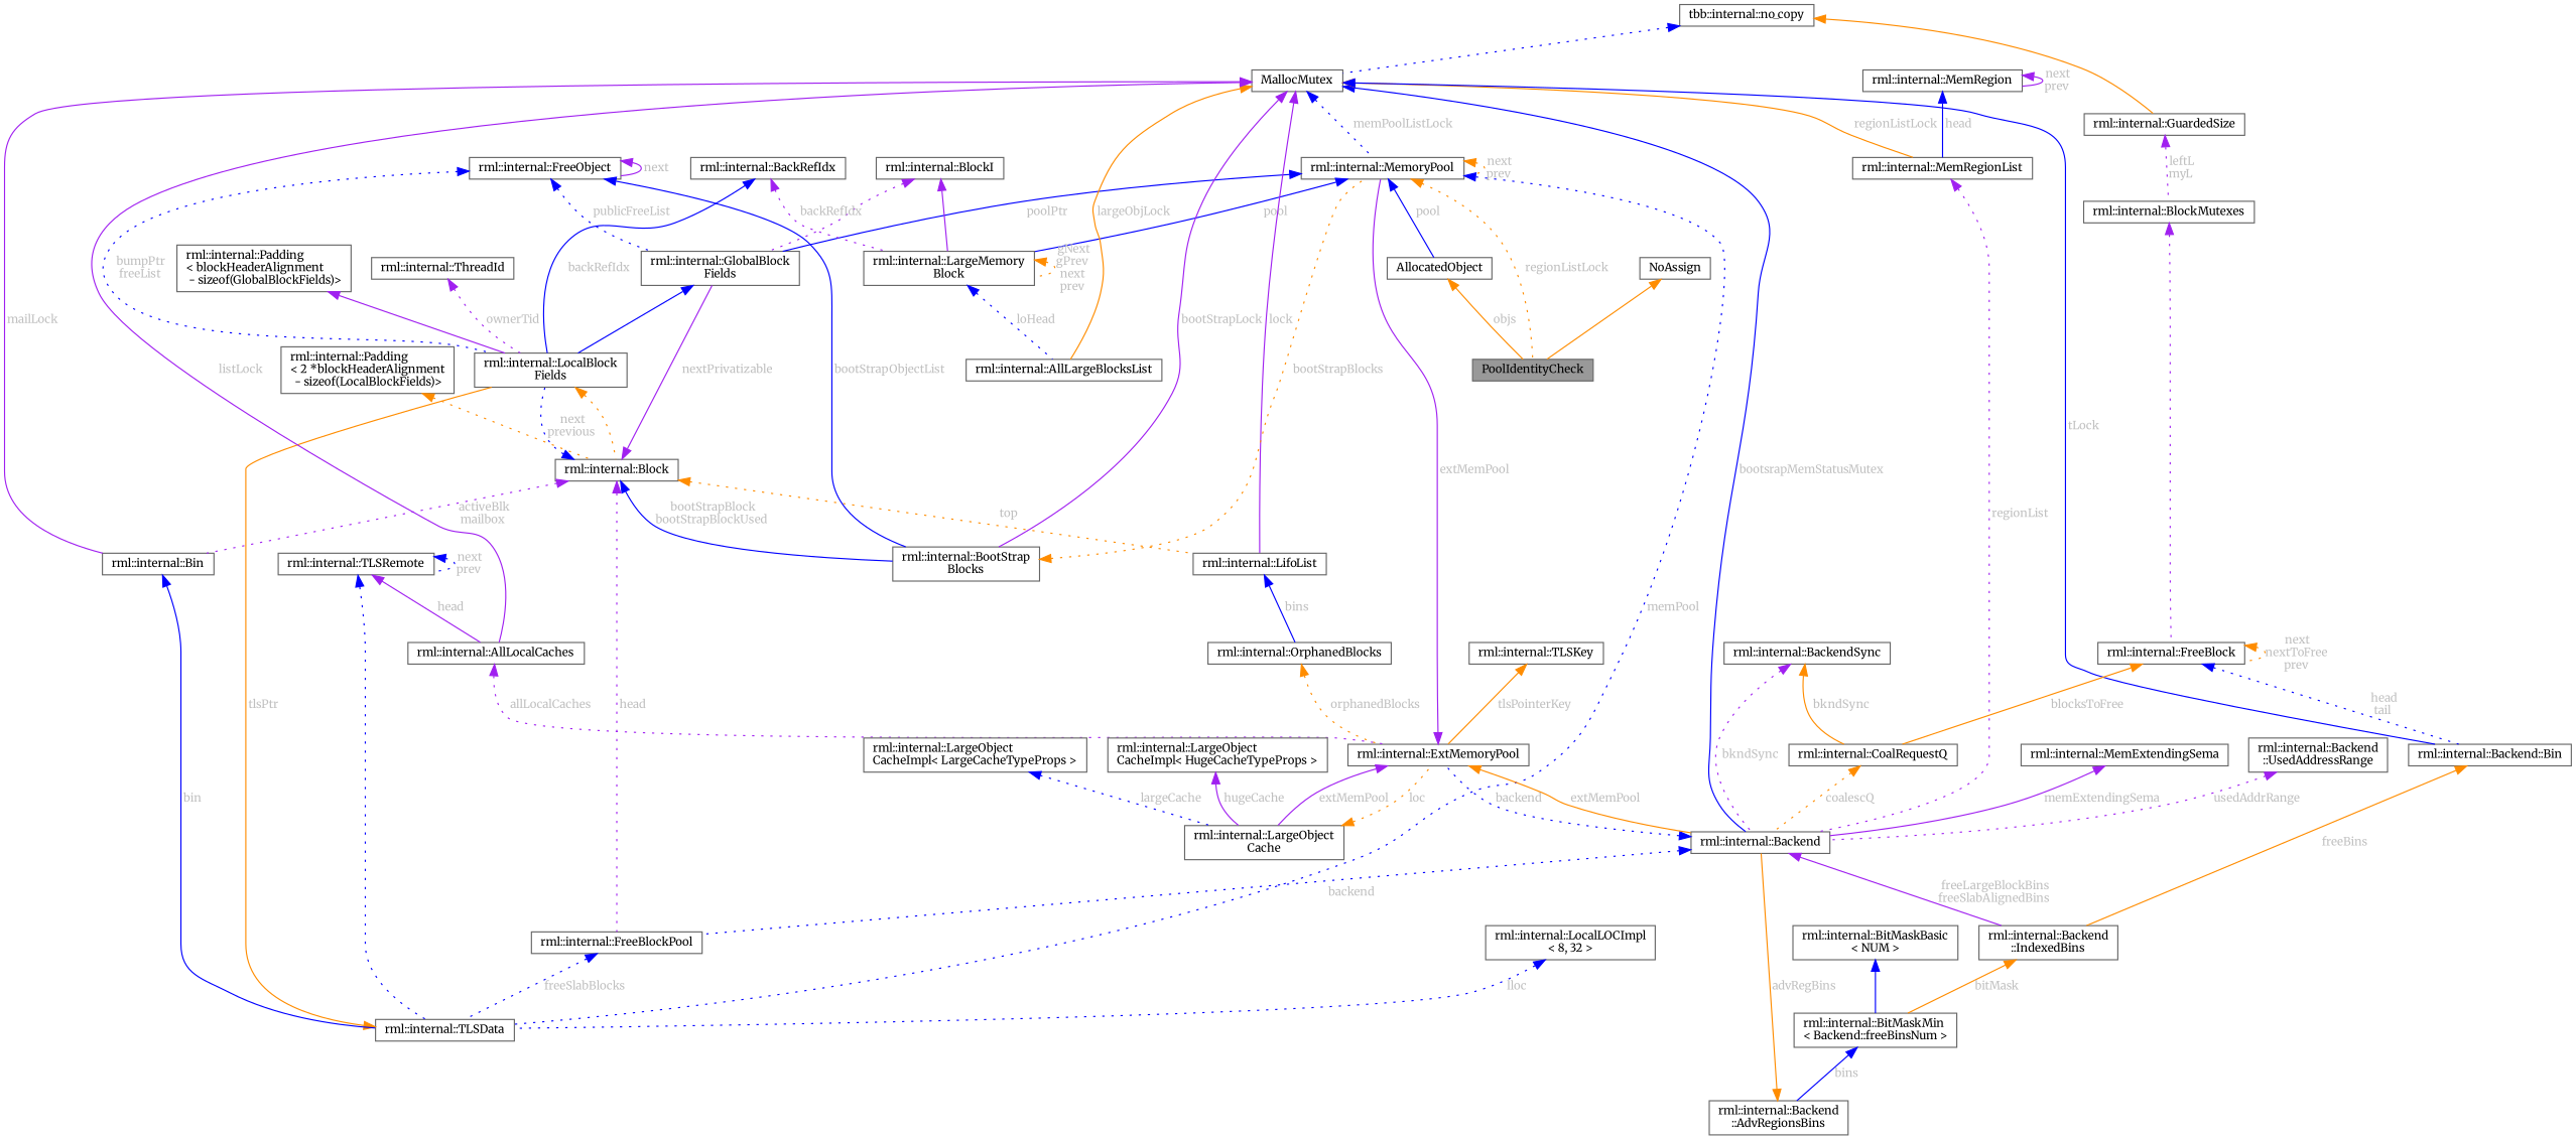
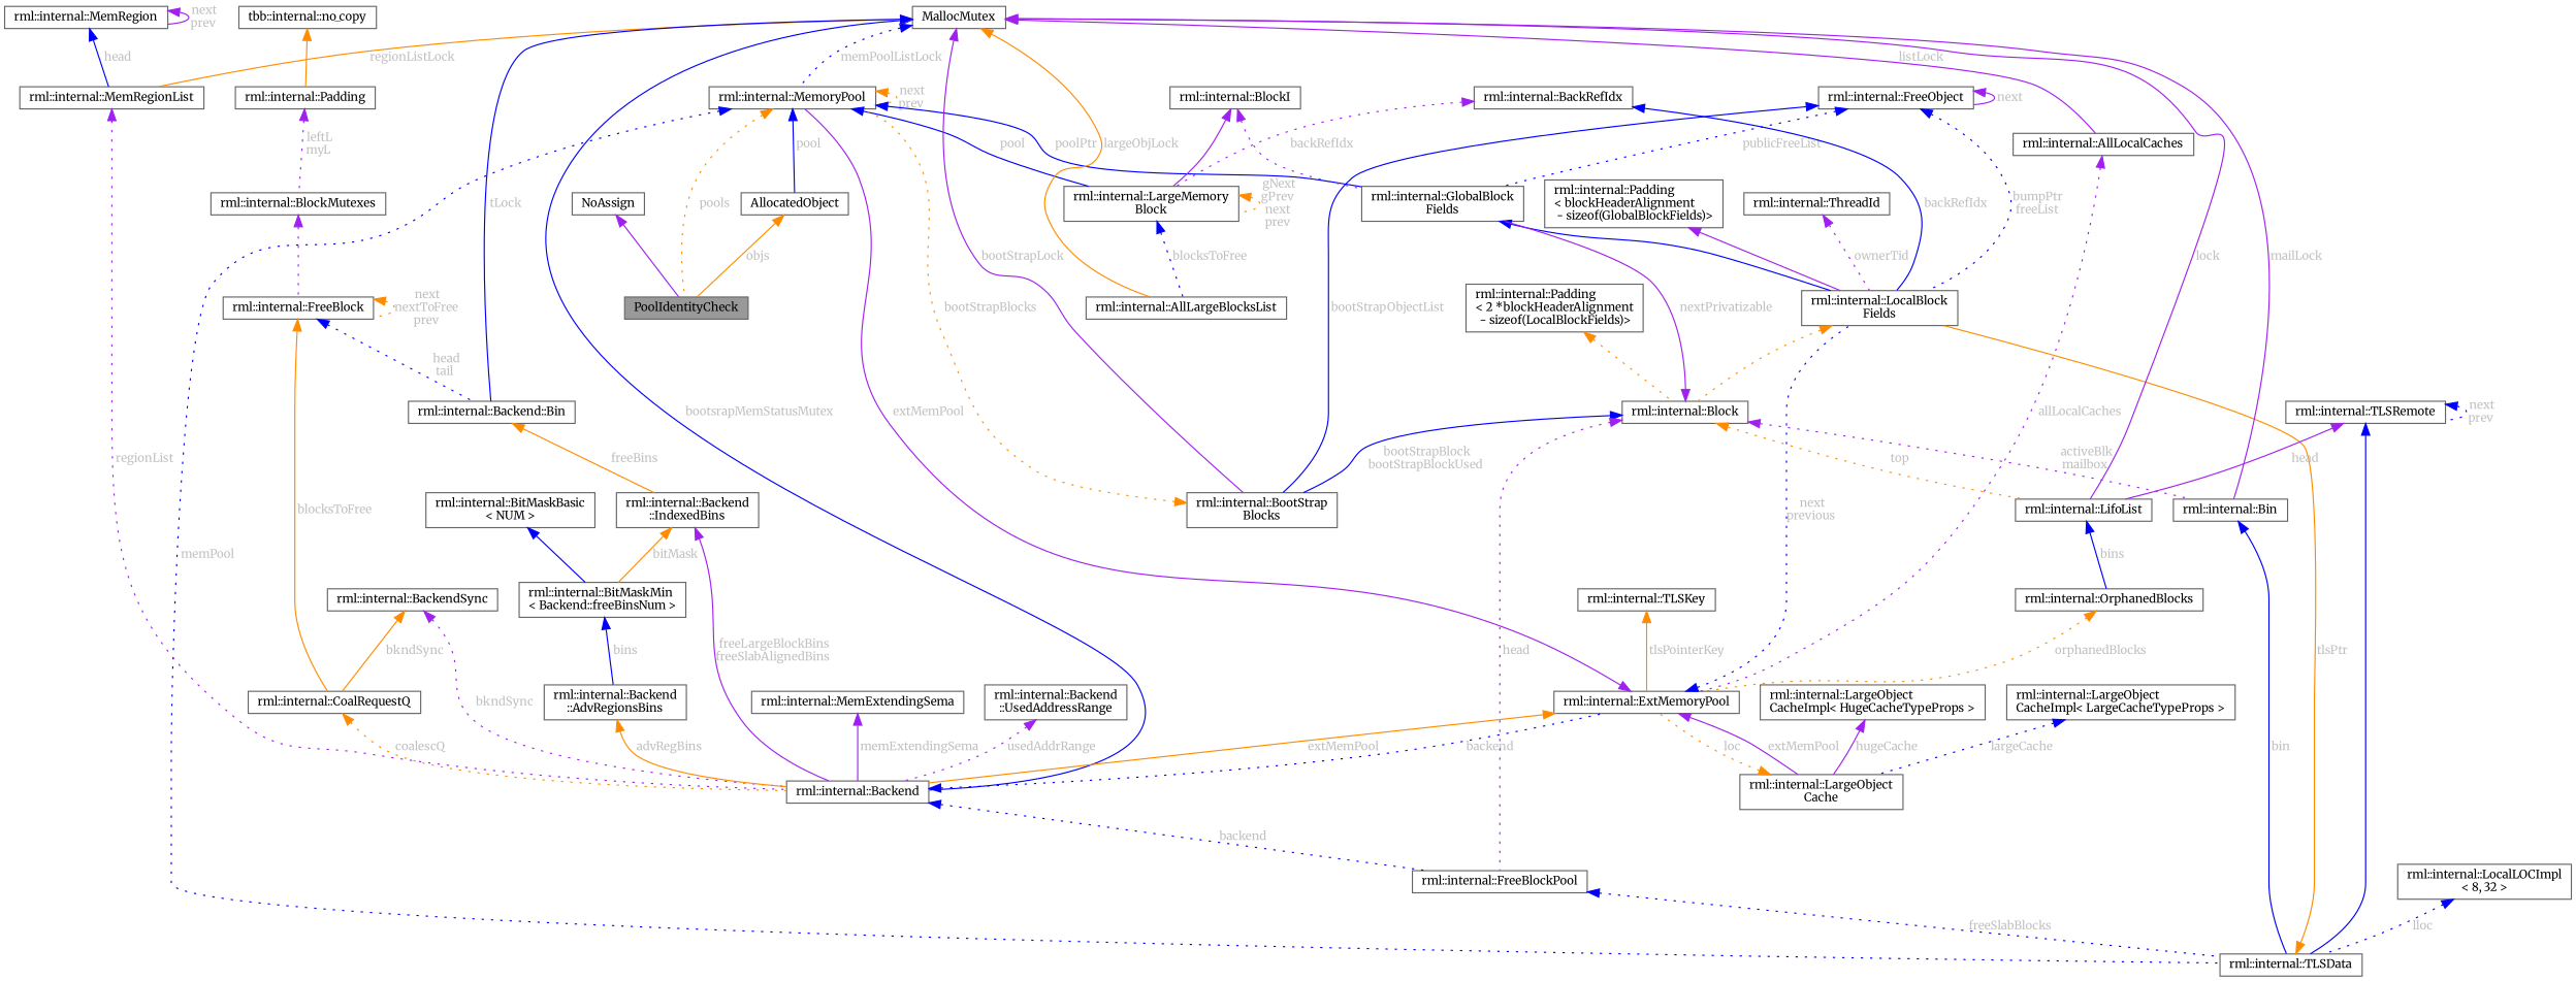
  digraph {
    fontname=Merriweather
    rankdir=TB
    node [color=gray40 fillcolor=white fontname=Merriweather fontsize=10 shape=box style=filled]
    edge [color=blue dir=back fontname=Merriweather fontsize=10 labelfontname=Helvetica labelfontsize=10 style=solid fontcolor=grey]
    n1 [fillcolor=grey60 fontcolor=black height=0.2 label=PoolIdentityCheck width=0.4]
    n2 [height=0.2 label=NoAssign width=0.4]
    n3 [height=0.2 label="rml::internal::MemoryPool" width=0.4]
    n4 [height=0.2 label="rml::internal::GlobalBlock\lFields" width=0.4]
    n5 [height=0.2 label="rml::internal::TLSData" width=0.4]
    n6 [height=0.2 label="rml::internal::LargeMemory\lBlock" width=0.4]
    n7 [height=0.2 label=AllocatedObject width=0.4]
    n8 [height=0.2 label="rml::internal::LocalBlock\lFields" width=0.4]
    n9 [height=0.2 label="rml::internal::AllLargeBlocksList" width=0.4]
    n10 [height=0.2 label=MallocMutex width=0.4]
    n11 [height=0.2 label="rml::internal::Backend" width=0.4]
    n12 [height=0.2 label="rml::internal::MemRegionList" width=0.4]
    n13 [height=0.2 label="rml::internal::Backend::Bin" width=0.4]
    n14 [height=0.2 label="rml::internal::AllLocalCaches" width=0.4]
    n15 [height=0.2 label="rml::internal::LifoList" width=0.4]
    n16 [height=0.2 label="rml::internal::Bin" width=0.4]
    n17 [height=0.2 label="rml::internal::BootStrap\lBlocks" width=0.4]
    n18 [height=0.2 label="rml::internal::ExtMemoryPool" width=0.4]
    n19 [height=0.2 label="rml::internal::FreeBlockPool" width=0.4]
    n20 [height=0.2 label="rml::internal::Backend\l::IndexedBins" width=0.4]
    n21 [height=0.2 label="rml::internal::OrphanedBlocks" width=0.4]
    n22 [height=0.2 label="tbb::internal::no_copy" width=0.4]
-   n23 [height=0.2 label="rml::internal::GuardedSize" width=0.4]
+   n23 [height=0.2 label="rml::internal::Padding" width=0.4]
    n24 [height=0.2 label="rml::internal::BlockMutexes" width=0.4]
    n25 [height=0.2 label="rml::internal::LargeObject\lCache" width=0.4]
    n26 [height=0.2 label="rml::internal::BackendSync" width=0.4]
    n27 [height=0.2 label="rml::internal::CoalRequestQ" width=0.4]
    n28 [height=0.2 label="rml::internal::MemRegion" width=0.4]
    n29 [height=0.2 label="rml::internal::FreeBlock" width=0.4]
    n30 [height=0.2 label="rml::internal::MemExtendingSema" width=0.4]
    n31 [height=0.2 label="rml::internal::Backend\l::UsedAddressRange" width=0.4]
    n32 [height=0.2 label="rml::internal::Backend\l::AdvRegionsBins" width=0.4]
    n33 [height=0.2 label="rml::internal::BitMaskMin\l\< Backend::freeBinsNum \>" width=0.4]
    n34 [height=0.2 label="rml::internal::BitMaskBasic\l\< NUM \>" width=0.4]
    n35 [height=0.2 label="rml::internal::LargeObject\lCacheImpl\< HugeCacheTypeProps \>" width=0.4]
    n36 [height=0.2 label="rml::internal::LargeObject\lCacheImpl\< LargeCacheTypeProps \>" width=0.4]
    n37 [height=0.2 label="rml::internal::TLSRemote" width=0.4]
    n38 [height=0.2 label="rml::internal::Block" width=0.4]
    n39 [height=0.2 label="rml::internal::BlockI" width=0.4]
    n40 [height=0.2 label="rml::internal::FreeObject" width=0.4]
    n41 [height=0.2 label="rml::internal::Padding\l\< blockHeaderAlignment\l - sizeof(GlobalBlockFields)\>" width=0.4]
    n42 [height=0.2 label="rml::internal::Padding\l\< 2 *blockHeaderAlignment\l - sizeof(LocalBlockFields)\>" width=0.4]
    n43 [height=0.2 label="rml::internal::LocalLOCImpl\l\< 8, 32 \>" width=0.4]
    n44 [height=0.2 label="rml::internal::ThreadId" width=0.4]
    n45 [height=0.2 label="rml::internal::BackRefIdx" width=0.4]
    n46 [height=0.2 label="rml::internal::TLSKey" width=0.4]
-   n2 -> n1 [color=darkorange fontcolor=""]
-   n3 -> n1 [color=darkorange label=" regionListLock" style=dotted]
+   n2 -> n1 [color=purple fontcolor=""]
+   n3 -> n1 [color=darkorange label=" pools" style=dotted]
    n3 -> n3 [color=darkorange label=" next\nprev" style=dotted]
    n3 -> n4 [label=" poolPtr"]
    n3 -> n5 [label=" memPool" style=dotted]
    n3 -> n6 [label=" pool"]
    n3 -> n7 [label=" pool"]
    n4 -> n8 [fontcolor=""]
    n5 -> n8 [color=darkorange label=" tlsPtr"]
    n6 -> n6 [color=darkorange label=" gNext\ngPrev\nnext\nprev" style=dotted]
-   n6 -> n9 [label=" loHead" style=dotted]
+   n6 -> n9 [label=" blocksToFree" style=dotted]
    n7 -> n1 [color=darkorange label=" objs"]
    n8 -> n38 [color=darkorange style=dotted fontcolor=""]
    n10 -> n3 [label=" memPoolListLock" style=dotted]
    n10 -> n9 [color=darkorange label=" largeObjLock"]
    n10 -> n11 [label=" bootsrapMemStatusMutex"]
    n10 -> n12 [color=darkorange label=" regionListLock"]
    n10 -> n13 [label=" tLock"]
    n10 -> n14 [color=purple label=" listLock"]
    n10 -> n15 [color=purple label=" lock"]
    n10 -> n16 [color=purple label=" mailLock"]
    n10 -> n17 [color=purple label=" bootStrapLock"]
    n11 -> n18 [label=" backend" style=dotted]
    n11 -> n19 [label=" backend" style=dotted]
    n12 -> n11 [color=purple label=" regionList" style=dotted]
    n13 -> n20 [color=darkorange label=" freeBins"]
    n14 -> n18 [color=purple label=" allLocalCaches" style=dotted]
    n15 -> n21 [label=" bins"]
    n16 -> n5 [label=" bin"]
    n17 -> n3 [color=darkorange label=" bootStrapBlocks" style=dotted]
    n18 -> n3 [color=purple label=" extMemPool"]
    n18 -> n11 [color=darkorange label=" extMemPool"]
    n18 -> n25 [color=purple label=" extMemPool"]
    n19 -> n5 [label=" freeSlabBlocks" style=dotted]
-   n11 -> n20 [color=purple label=" freeLargeBlockBins\nfreeSlabAlignedBins"]
+   n20 -> n11 [color=purple label=" freeLargeBlockBins\nfreeSlabAlignedBins"]
    n20 -> n33 [color=darkorange label=" bitMask"]
    n21 -> n18 [color=darkorange label=" orphanedBlocks" style=dotted]
-   n22 -> n10 [style=dotted fontcolor=""]
    n22 -> n23 [color=darkorange fontcolor=""]
    n23 -> n24 [color=purple label=" leftL\nmyL" style=dotted]
    n24 -> n29 [color=purple style=dotted fontcolor=""]
    n25 -> n18 [color=darkorange label=" loc" style=dotted]
    n26 -> n11 [color=purple label=" bkndSync" style=dotted]
    n26 -> n27 [color=darkorange label=" bkndSync"]
    n27 -> n11 [color=darkorange label=" coalescQ" style=dotted]
    n28 -> n12 [label=" head"]
    n28 -> n28 [color=purple label=" next\nprev"]
    n29 -> n13 [label=" head\ntail" style=dotted]
    n29 -> n27 [color=darkorange label=" blocksToFree"]
    n29 -> n29 [color=darkorange label=" next\nnextToFree\nprev" style=dotted]
    n30 -> n11 [color=purple label=" memExtendingSema"]
    n31 -> n11 [color=purple label=" usedAddrRange" style=dotted]
    n32 -> n11 [color=darkorange label=" advRegBins"]
    n33 -> n32 [label=" bins"]
    n34 -> n33 [fontcolor=""]
    n35 -> n25 [color=purple label=" hugeCache"]
    n36 -> n25 [label=" largeCache" style=dotted]
-   n37 -> n5 [style=dotted fontcolor=""]
-   n37 -> n14 [color=purple label=" head"]
+   n37 -> n5 [fontcolor=""]
+   n37 -> n15 [color=purple label=" head"]
    n37 -> n37 [label=" next\nprev" style=dotted]
    n38 -> n4 [color=purple label=" nextPrivatizable"]
-   n38 -> n8 [label=" next\nprevious" style=dotted]
+   n18 -> n8 [label=" next\nprevious" style=dotted]
    n38 -> n15 [color=darkorange label=" top" style=dotted]
    n38 -> n16 [color=purple label=" activeBlk\nmailbox" style=dotted]
    n38 -> n17 [label=" bootStrapBlock\nbootStrapBlockUsed"]
    n38 -> n19 [color=purple label=" head" style=dotted]
    n39 -> n4 [color=purple style=dotted fontcolor=""]
    n39 -> n6 [color=purple fontcolor=""]
    n40 -> n4 [label=" publicFreeList" style=dotted]
    n40 -> n8 [label=" bumpPtr\nfreeList" style=dotted]
    n40 -> n17 [label=" bootStrapObjectList"]
    n40 -> n40 [color=purple label=" next"]
    n41 -> n8 [color=purple fontcolor=""]
    n42 -> n38 [color=darkorange style=dotted fontcolor=""]
    n43 -> n5 [label=" lloc" style=dotted]
    n44 -> n8 [color=purple label=" ownerTid" style=dotted]
    n45 -> n6 [color=purple label=" backRefIdx" style=dotted]
    n45 -> n8 [label=" backRefIdx"]
    n46 -> n18 [color=darkorange label=" tlsPointerKey"]
  }
